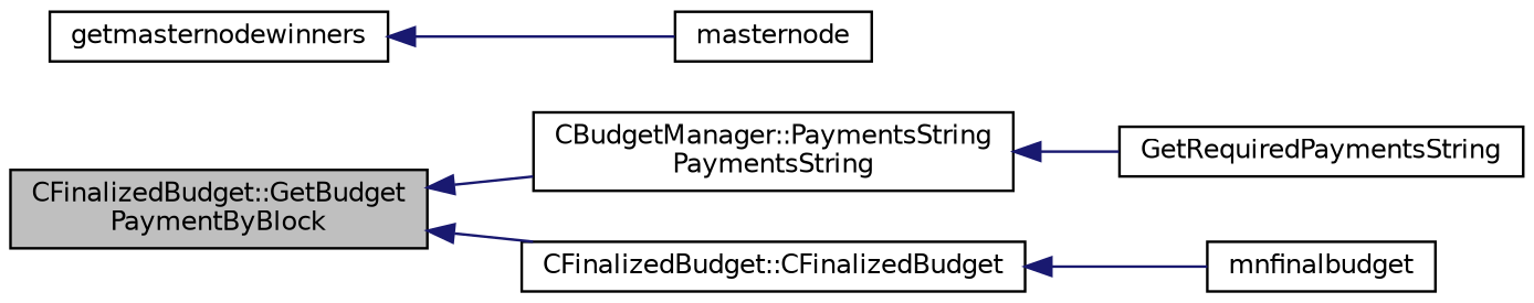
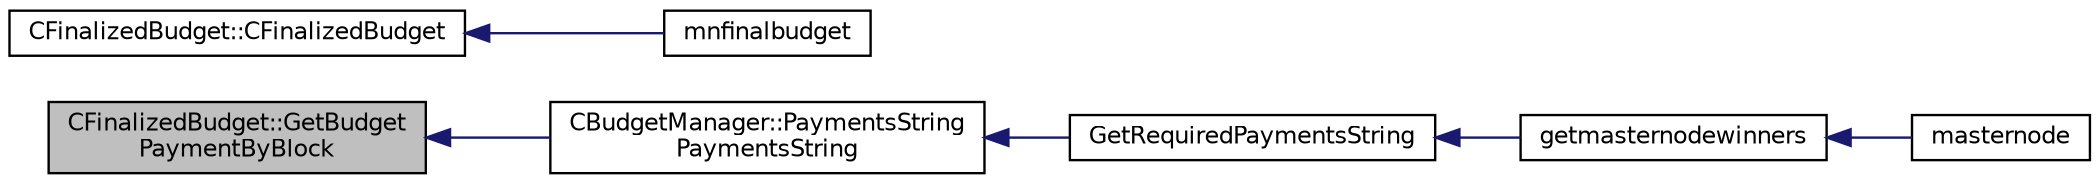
  digraph {
    rankdir=LR
    node [color=black fillcolor=white fontname=Helvetica fontsize=10 shape=record style=filled]
    edge [color=midnightblue dir=back fontname=Helvetica fontsize=10 labelfontname=Helvetica labelfontsize=10 style=solid]
    n1 [fillcolor=grey75 fontcolor=black height=0.2 label="CFinalizedBudget::GetBudget\lPaymentByBlock" width=0.4]
    n2 [height=0.2 label="CBudgetManager::PaymentsString\lPaymentsString" width=0.4]
    n3 [height=0.2 label="CFinalizedBudget::CFinalizedBudget" width=0.4]
    n4 [height=0.2 label=GetRequiredPaymentsString width=0.4]
    n5 [height=0.2 label=mnfinalbudget width=0.4]
    n6 [height=0.2 label=getmasternodewinners width=0.4]
    n7 [height=0.2 label=masternode width=0.4]
    n1 -> n2
-   n1 -> n3
    n2 -> n4
    n3 -> n5
+   n4 -> n6
    n6 -> n7
  }
